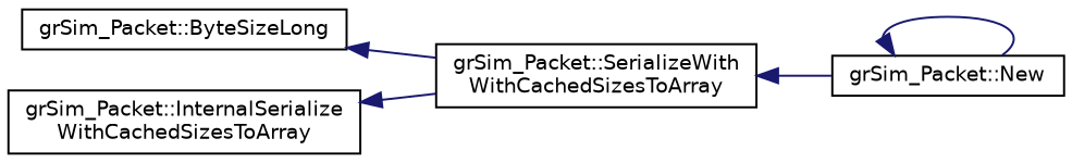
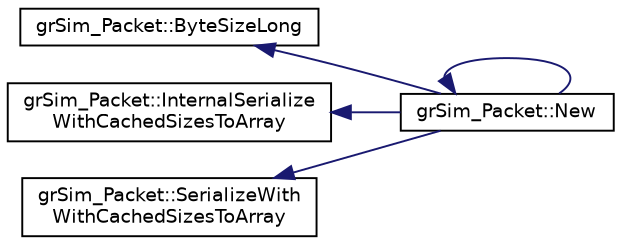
  digraph {
    rankdir=LR
    node [color=black fillcolor=white fontname=Helvetica fontsize=10 shape=record style=filled]
    edge [color=midnightblue dir=back fontname=Helvetica fontsize=10 labelfontname=Helvetica labelfontsize=10 style=solid]
    n1 [height=0.2 label="grSim_Packet::ByteSizeLong" width=0.4]
    n2 [height=0.2 label="grSim_Packet::New" width=0.4]
    n3 [height=0.2 label="grSim_Packet::InternalSerialize\lWithCachedSizesToArray" width=0.4]
    n4 [height=0.2 label="grSim_Packet::SerializeWith\lWithCachedSizesToArray" width=0.4]
-   n1 -> n4
+   n1 -> n2
    n2 -> n2
-   n3 -> n4
+   n3 -> n2
    n4 -> n2
  }
